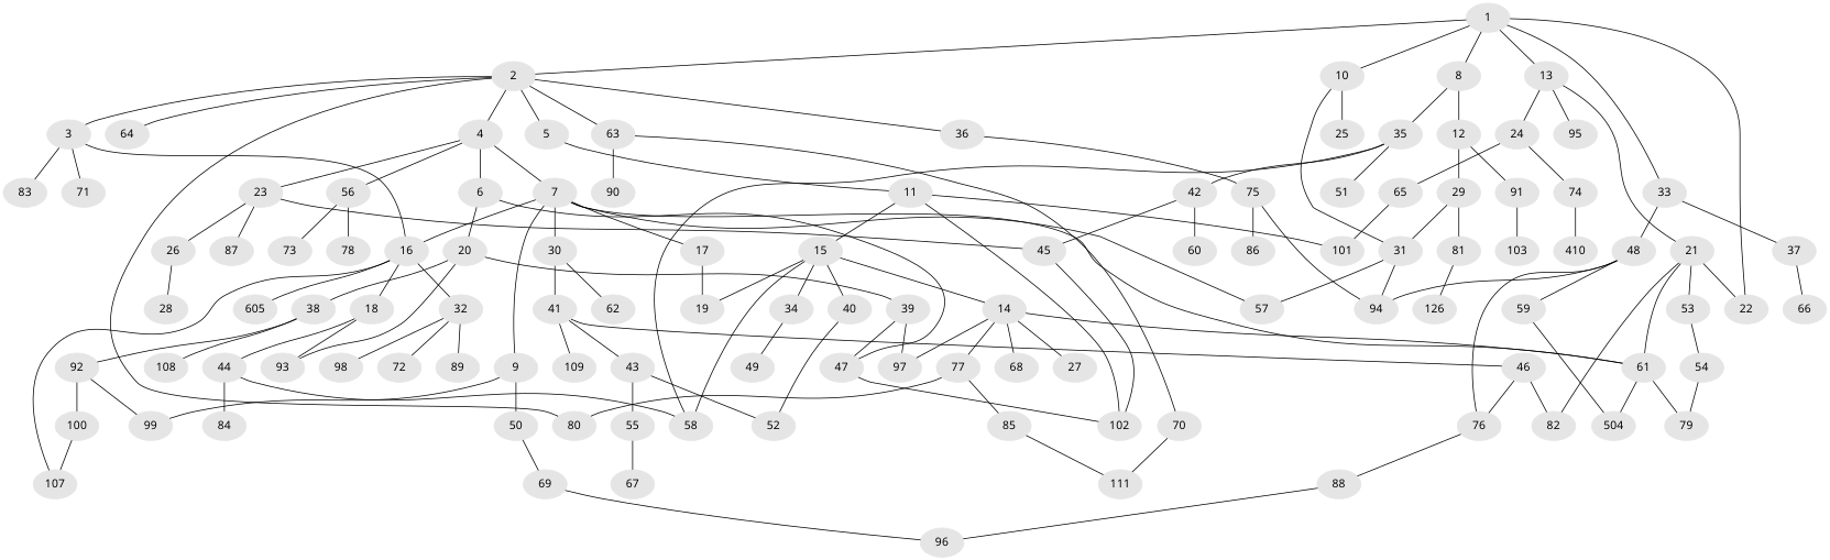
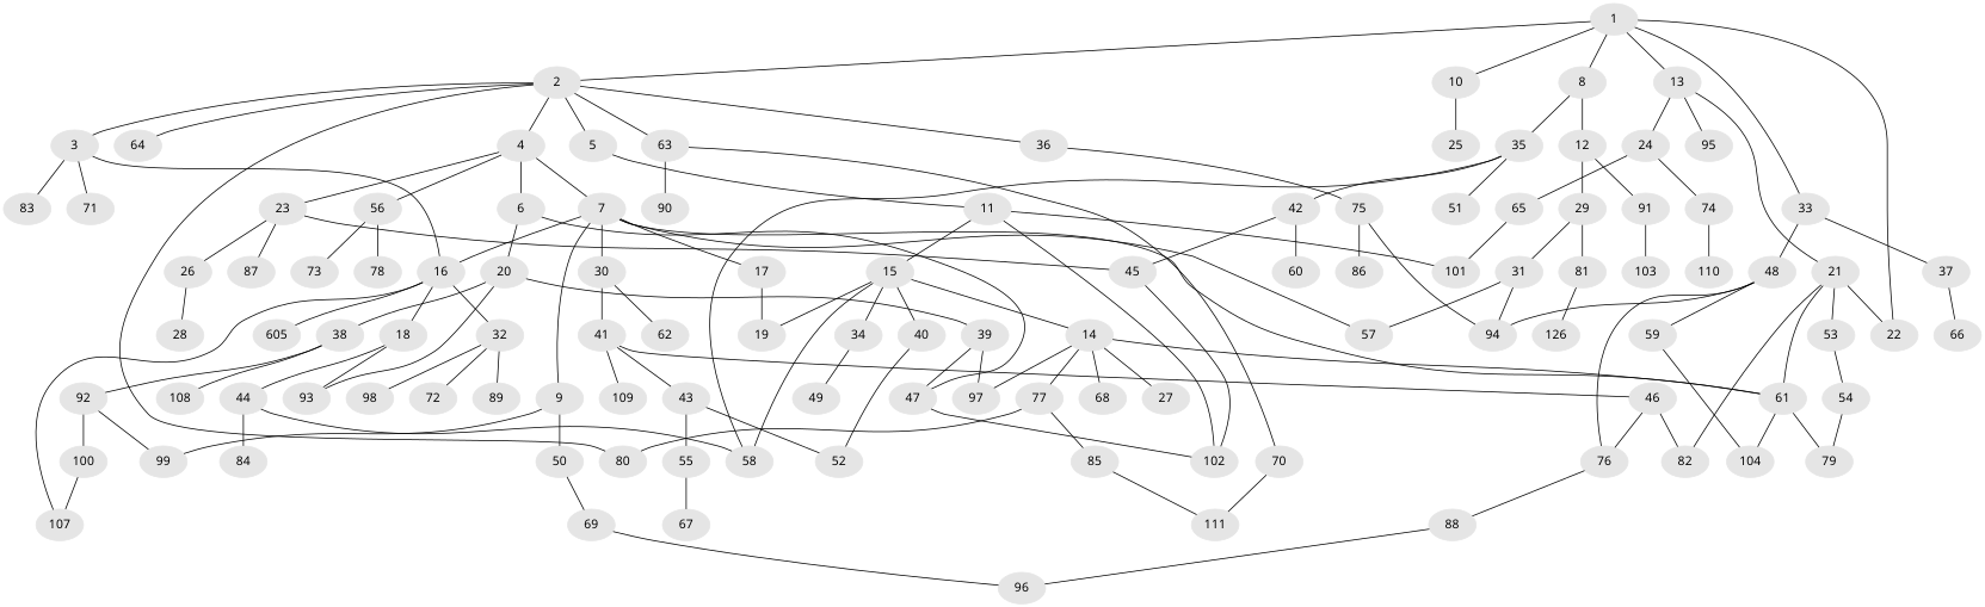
  graph {
    fontname="Noto Sans"
    node [color=gray90 fontname="Noto Sans" style=filled]
    edge [fontname="Noto Sans"]
    1
    2
    8
    10
    13
    22
    33
    3
    4
    5
    36
    63
    64
    80
    12
    35
    25
    31
    21
    24
    95
    37
    48
    16
    71
    83
    6
    7
    23
    56
    11
    75
    70
    90
    18
    32
    n37 [label=605]
    107
    20
    47
    9
    17
    30
    57
    61
    26
    45
    87
    73
    78
    15
    101
    102
    93
    38
    39
    50
    99
    19
    41
    62
    79
-   104 [label=504]
+   104
    29
    91
    58
    42
    51
    69
    94
    14
    27
    68
    77
    97
    34
    40
    81
    103
    53
    82
    65
    74
    85
    49
    52
    44
    72
    89
    98
    84
    92
    108
    54
    28
-   110 [label=410]
+   110
    n97 [label=126]
    43
    46
    109
    66
    76
    59
    60
    86
    100
    55
    67
    88
    96
    111
    1 -- 2
    1 -- 8
    1 -- 10
    1 -- 13
    1 -- 22
    1 -- 33
    2 -- 3
    2 -- 4
    2 -- 5
    2 -- 36
    2 -- 63
    2 -- 64
    2 -- 80
    8 -- 12
    8 -- 35
    10 -- 25
-   10 -- 31
    13 -- 21
    13 -- 24
    13 -- 95
    33 -- 37
    33 -- 48
    3 -- 16
    3 -- 71
    3 -- 83
    4 -- 6
    4 -- 7
    4 -- 23
    4 -- 56
    5 -- 11
    36 -- 75
    63 -- 70
    63 -- 90
    12 -- 29
    12 -- 91
    35 -- 58
    35 -- 42
    35 -- 51
    31 -- 57
    31 -- 94
    21 -- 22
    21 -- 61
    21 -- 53
    21 -- 82
    24 -- 65
    24 -- 74
    37 -- 66
    48 -- 94
    48 -- 76
    48 -- 59
    16 -- 18
    16 -- 32
    16 -- n37
    16 -- 107
    6 -- 20
    6 -- 47
    7 -- 16
    7 -- 9
    7 -- 17
    7 -- 30
    7 -- 57
    7 -- 61
    23 -- 26
    23 -- 45
    23 -- 87
    56 -- 73
    56 -- 78
    11 -- 15
    11 -- 101
    11 -- 102
    75 -- 94
    75 -- 86
    70 -- 111
    18 -- 93
    18 -- 44
    32 -- 72
    32 -- 89
    32 -- 98
    20 -- 93
    20 -- 38
    20 -- 39
    47 -- 102
    9 -- 50
    9 -- 99
    17 -- 19
    30 -- 41
    30 -- 62
    61 -- 79
    61 -- 104
    26 -- 28
    45 -- 102
    15 -- 19
    15 -- 58
    15 -- 14
    15 -- 34
    15 -- 40
    38 -- 92
    38 -- 108
    39 -- 47
    39 -- 97
    50 -- 69
    41 -- 43
    41 -- 46
    41 -- 109
    29 -- 31
    29 -- 81
    91 -- 103
    42 -- 45
    42 -- 60
    69 -- 96
    14 -- 61
    14 -- 27
    14 -- 68
    14 -- 77
    14 -- 97
    77 -- 80
    77 -- 85
    34 -- 49
    40 -- 52
    81 -- n97
    53 -- 54
    65 -- 101
    74 -- 110
    85 -- 111
    44 -- 58
    44 -- 84
    92 -- 99
    92 -- 100
    54 -- 79
    43 -- 52
    43 -- 55
    46 -- 82
    46 -- 76
    76 -- 88
    59 -- 104
    100 -- 107
    55 -- 67
    88 -- 96
  }
